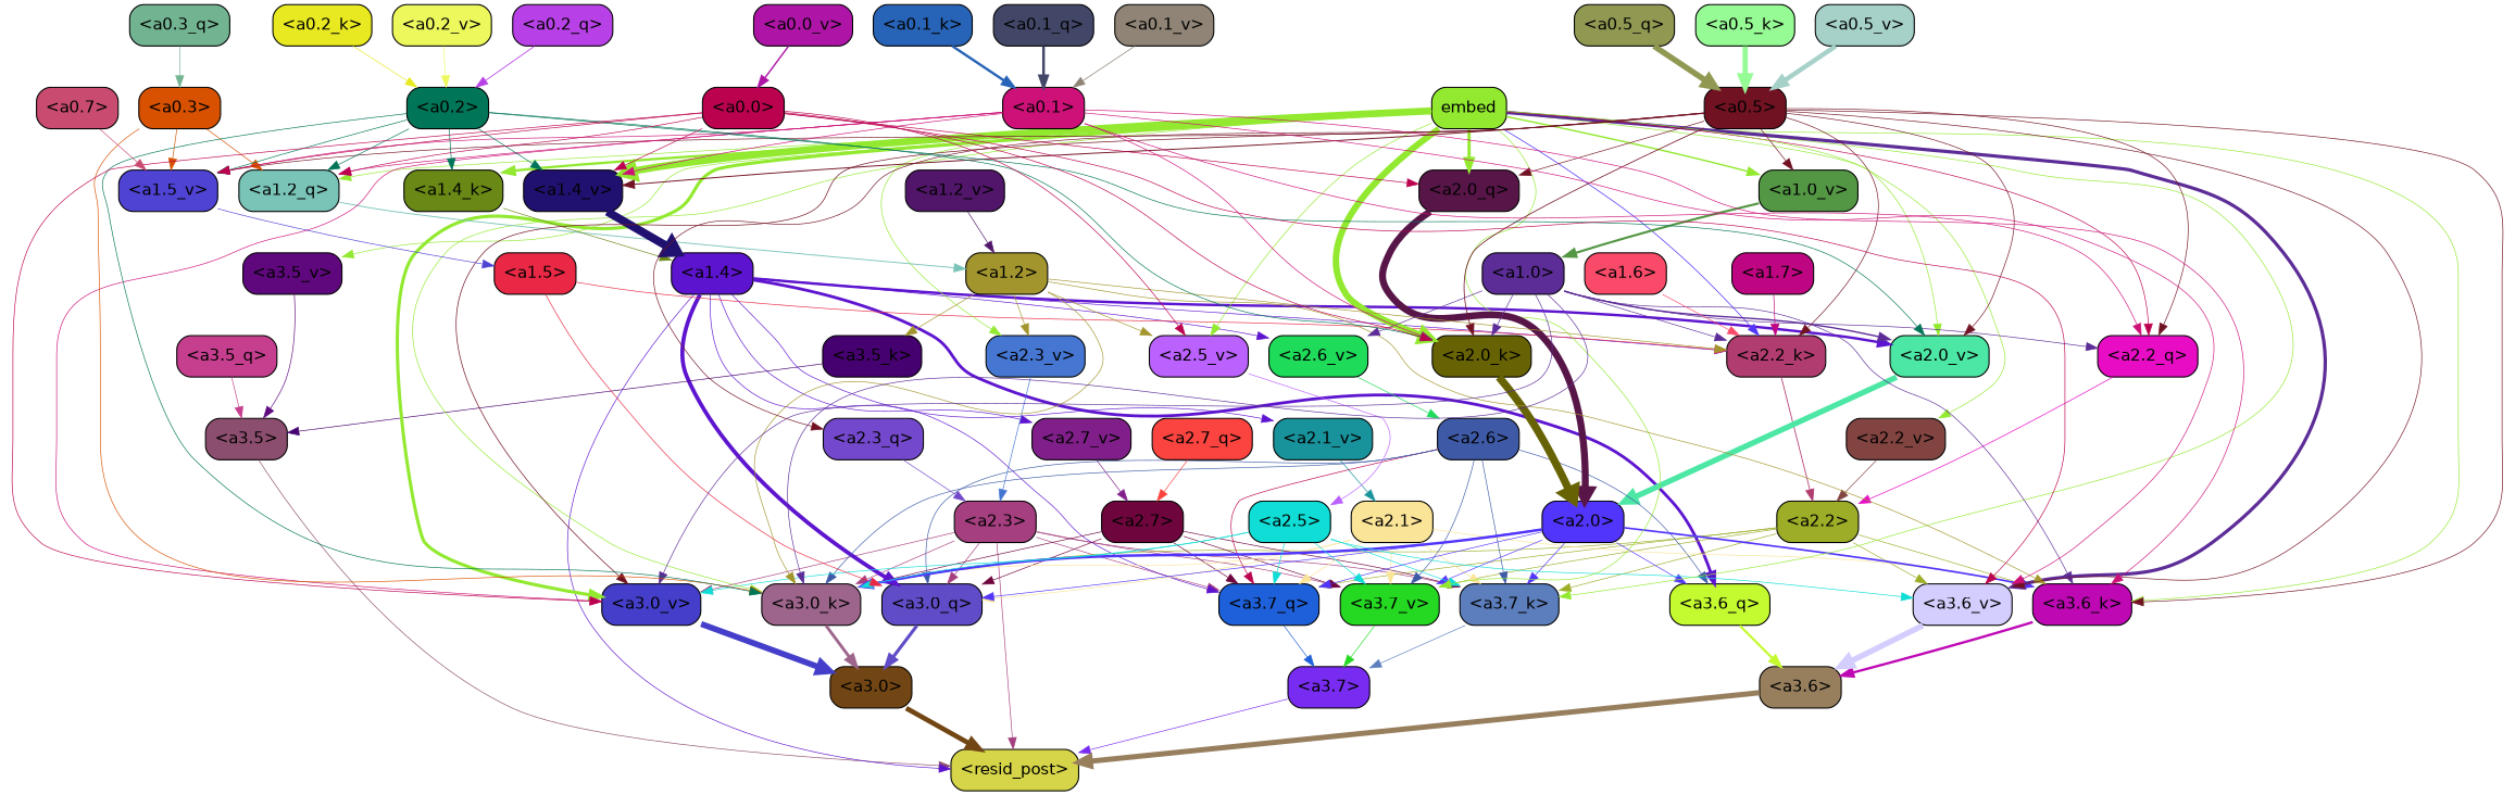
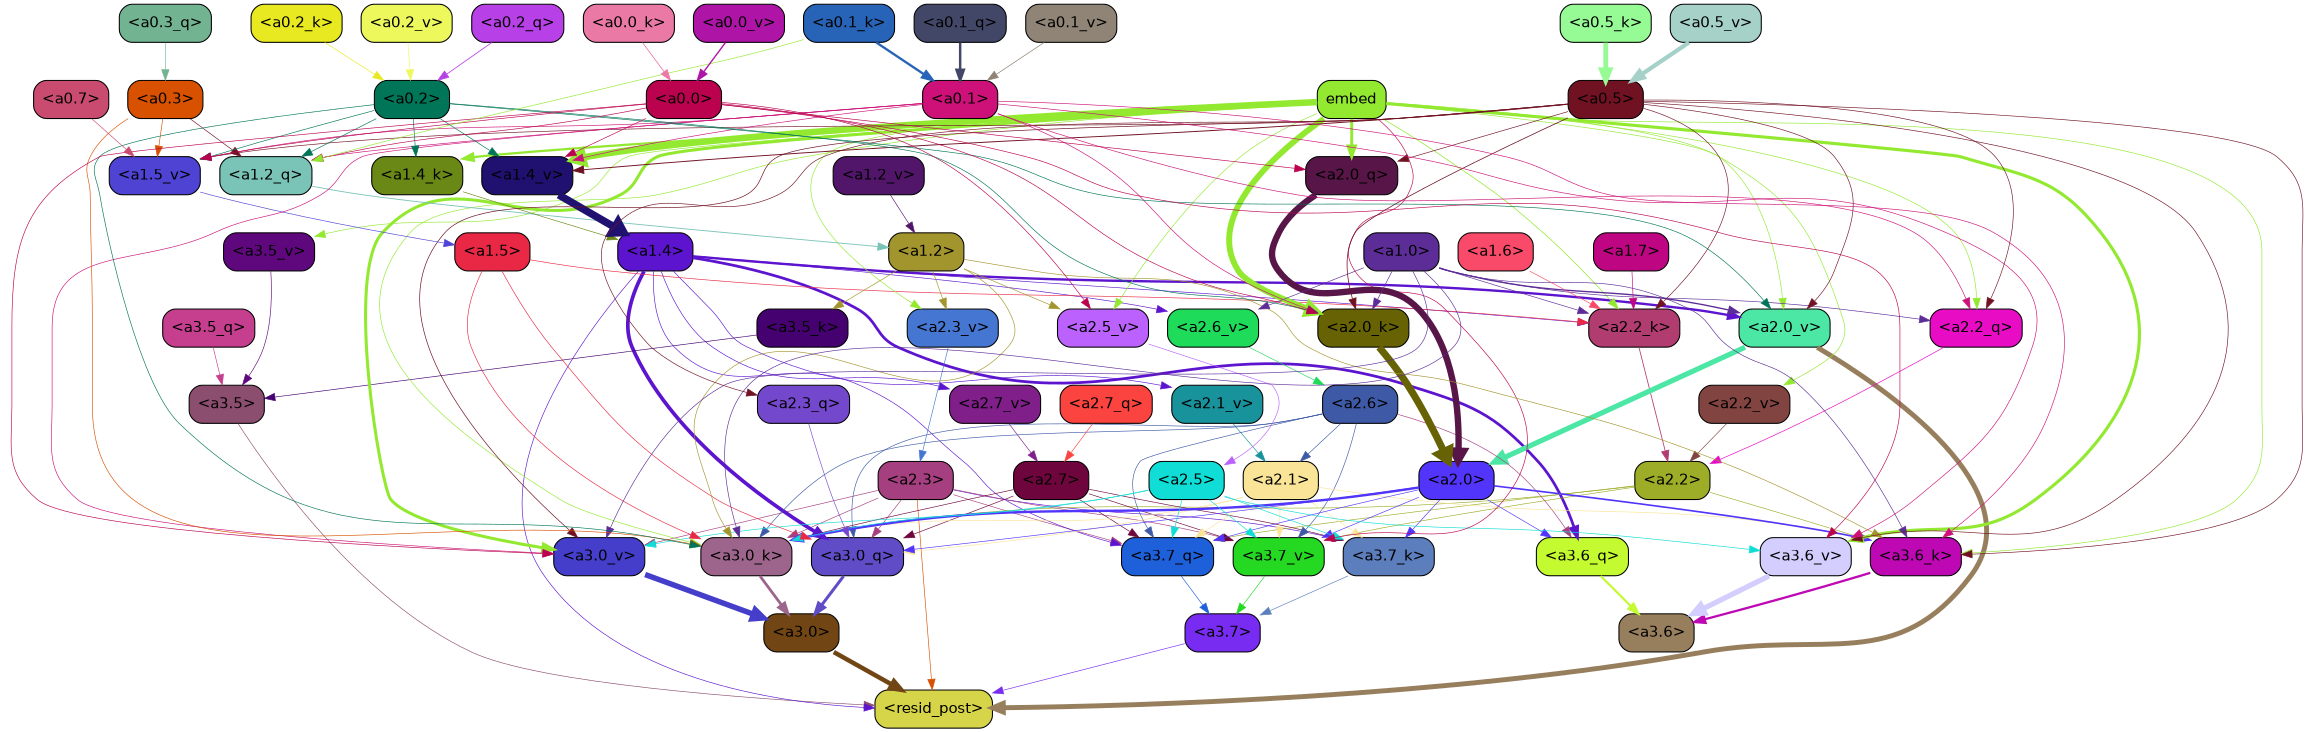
  strict digraph {
    splines=true
    node [color=black fontname=Helvetica shape=box style="filled, rounded"]
    edge [color="#92e930" penwidth=0.6]
    "<a3.7>" [fillcolor="#792cf1"]
    "<resid_post>" [fillcolor="#d6d549"]
    "<a3.6>" [fillcolor="#977f5e"]
    "<a3.5>" [fillcolor="#8c4e6e"]
    "<a3.0>" [fillcolor="#724614"]
    "<a2.3>" [fillcolor="#a53f7f"]
    "<a3.7_q>" [fillcolor="#1e60da"]
    "<a3.0_q>" [fillcolor="#604cc6"]
    "<a3.7_k>" [fillcolor="#5c7ebd"]
    "<a3.0_k>" [fillcolor="#9d658c"]
    "<a3.7_v>" [fillcolor="#25d923"]
    "<a3.0_v>" [fillcolor="#443eca"]
    "<a1.4>" [fillcolor="#5d14cf"]
    "<a3.6_q>" [fillcolor="#c4fa30"]
    "<a2.2_k>" [fillcolor="#b13c70"]
    "<a2.7_v>" [fillcolor="#801f8a"]
    "<a2.6_v>" [fillcolor="#1edb5a"]
    "<a2.1_v>" [fillcolor="#18929b"]
    "<a2.0_v>" [fillcolor="#4de7a5"]
    "<a2.2>" [fillcolor="#9dad27"]
    "<a2.7>" [fillcolor="#6e063d"]
    "<a2.6>" [fillcolor="#3e5aa7"]
    "<a2.1>" [fillcolor="#fae498"]
    "<a2.0>" [fillcolor="#5135fb"]
    "<a3.6_k>" [fillcolor="#be08b4"]
    "<a3.6_v>" [fillcolor="#d3cefd"]
    "<a3.5_q>" [fillcolor="#c63e8e"]
    "<a3.5_k>" [fillcolor="#450170"]
    "<a3.5_v>" [fillcolor="#5f087d"]
    "<a2.5>" [fillcolor="#10ddd5"]
    "<a1.5>" [fillcolor="#e82844"]
    embed [fillcolor="#92e930"]
    "<a2.2_q>" [fillcolor="#e80dc5"]
    "<a2.0_q>" [fillcolor="#581648"]
    "<a2.0_k>" [fillcolor="#676304"]
    "<a2.5_v>" [fillcolor="#ba61fe"]
    "<a2.3_v>" [fillcolor="#4576d1"]
    "<a2.2_v>" [fillcolor="#824441"]
    "<a1.2_q>" [fillcolor="#79c3b7"]
    "<a1.4_k>" [fillcolor="#698815"]
    "<a1.4_v>" [fillcolor="#201170"]
-   "<a1.0_v>" [fillcolor="#539644"]
    "<a1.2>" [fillcolor="#a3952d"]
    "<a1.0>" [fillcolor="#5c2c97"]
    "<a0.5>" [fillcolor="#711223"]
    "<a2.3_q>" [fillcolor="#7448cc"]
    "<a1.5_v>" [fillcolor="#4f43d4"]
    "<a0.1>" [fillcolor="#cd1178"]
    "<a0.3>" [fillcolor="#d75101"]
    "<a0.2>" [fillcolor="#017557"]
    "<a0.0>" [fillcolor="#bb024e"]
    "<a2.7_q>" [fillcolor="#fb443f"]
    "<a1.7>" [fillcolor="#bf0682"]
    "<a1.6>" [fillcolor="#f94b69"]
    "<a1.2_v>" [fillcolor="#51166a"]
    "<a0.7>" [fillcolor="#c94c70"]
-   "<a0.5_q>" [fillcolor="#919852"]
    "<a0.3_q>" [fillcolor="#72b491"]
    "<a0.2_q>" [fillcolor="#b741e6"]
    "<a0.1_q>" [fillcolor="#424768"]
    "<a0.5_k>" [fillcolor="#97fb95"]
    "<a0.2_k>" [fillcolor="#e8e921"]
    "<a0.1_k>" [fillcolor="#2763b6"]
+   "<a0.0_k>" [fillcolor="#eb79a6"]
    "<a0.5_v>" [fillcolor="#a5d1c9"]
    "<a0.2_v>" [fillcolor="#edf85d"]
    "<a0.1_v>" [fillcolor="#8f8476"]
    "<a0.0_v>" [fillcolor="#ae15a6"]
    "<a3.7>" -> "<resid_post>" [color="#792cf1"]
-   "<a3.6>" -> "<resid_post>" [color="#977f5e" penwidth=4.6696330308914185]
+   "<a2.0_v>" -> "<resid_post>" [color="#977f5e" penwidth=4.6696330308914185]
    "<a3.5>" -> "<resid_post>" [color="#8c4e6e"]
    "<a3.0>" -> "<resid_post>" [color="#724614" penwidth=4.282557368278503]
-   "<a2.3>" -> "<resid_post>" [color="#a53f7f"]
+   "<a2.3>" -> "<resid_post>" [color="#d75101"]
    "<a2.3>" -> "<a3.7_q>" [color="#a53f7f"]
    "<a2.3>" -> "<a3.0_q>" [color="#a53f7f"]
-   "<a2.3>" -> "<a3.7_k>" [color="#a53f7f"]
+   "<a2.3>" -> "<a3.7_k>" [color="#5d14cf"]
    "<a2.3>" -> "<a3.0_k>" [color="#a53f7f"]
    "<a2.3>" -> "<a3.7_v>" [color="#a53f7f"]
    "<a2.3>" -> "<a3.0_v>" [color="#a53f7f"]
    "<a3.7_q>" -> "<a3.7>" [color="#1e60da"]
    "<a3.0_q>" -> "<a3.0>" [color="#604cc6" penwidth=2.8638100624084473]
    "<a3.7_k>" -> "<a3.7>" [color="#5c7ebd"]
    "<a3.0_k>" -> "<a3.0>" [color="#9d658c" penwidth=2.6274144649505615]
    "<a3.7_v>" -> "<a3.7>" [color="#25d923"]
    "<a3.0_v>" -> "<a3.0>" [color="#443eca" penwidth=5.188832879066467]
    "<a1.4>" -> "<resid_post>" [color="#5d14cf"]
    "<a1.4>" -> "<a3.7_q>" [color="#5d14cf"]
    "<a1.4>" -> "<a3.0_q>" [color="#5d14cf" penwidth=3.4971605762839317]
    "<a1.4>" -> "<a3.6_q>" [color="#5d14cf" penwidth=2.6073555648326874]
    "<a1.4>" -> "<a2.2_k>" [color="#5d14cf"]
    "<a1.4>" -> "<a2.7_v>" [color="#5d14cf"]
    "<a1.4>" -> "<a2.6_v>" [color="#5d14cf"]
    "<a1.4>" -> "<a2.1_v>" [color="#5d14cf"]
    "<a1.4>" -> "<a2.0_v>" [color="#5d14cf" penwidth=2.268670678138733]
    "<a3.6_q>" -> "<a3.6>" [color="#c4fa30" penwidth=2.03758105635643]
    "<a2.2_k>" -> "<a2.2>" [color="#b13c70" penwidth=0.7764816284179688]
    "<a2.7_v>" -> "<a2.7>" [color="#801f8a"]
    "<a2.6_v>" -> "<a2.6>" [color="#1edb5a"]
    "<a2.1_v>" -> "<a2.1>" [color="#18929b"]
    "<a2.0_v>" -> "<a2.0>" [color="#4de7a5" penwidth=4.906715989112854]
    "<a2.2>" -> "<a3.7_q>" [color="#9dad27"]
-   "<a2.2>" -> "<a3.7_k>" [color="#9dad27"]
    "<a2.2>" -> "<a3.0_k>" [color="#9dad27"]
    "<a2.2>" -> "<a3.7_v>" [color="#9dad27"]
    "<a2.2>" -> "<a3.6_k>" [color="#9dad27"]
-   "<a2.2>" -> "<a3.6_v>" [color="#9dad27"]
    "<a2.7>" -> "<a3.7_q>" [color="#6e063d"]
    "<a2.7>" -> "<a3.0_q>" [color="#6e063d"]
    "<a2.7>" -> "<a3.7_k>" [color="#6e063d"]
    "<a2.7>" -> "<a3.0_k>" [color="#6e063d"]
    "<a2.7>" -> "<a3.7_v>" [color="#6e063d"]
-   "<a2.6>" -> "<a3.7_q>" [color="#bb024e"]
+   "<a2.6>" -> "<a3.7_q>" [color="#3e5aa7"]
    "<a2.6>" -> "<a3.0_q>" [color="#3e5aa7"]
-   "<a2.6>" -> "<a3.7_k>" [color="#3e5aa7"]
+   "<a2.6>" -> "<a2.1>" [color="#3e5aa7"]
    "<a2.6>" -> "<a3.0_k>" [color="#3e5aa7"]
    "<a2.6>" -> "<a3.7_v>" [color="#3e5aa7"]
-   "<a2.6>" -> "<a3.6_q>" [color="#3e5aa7"]
+   "<a2.6>" -> "<a3.6_q>" [color="#a53f7f"]
    "<a2.1>" -> "<a3.7_q>" [color="#fae498"]
    "<a2.1>" -> "<a3.0_q>" [color="#fae498"]
    "<a2.1>" -> "<a3.7_k>" [color="#fae498"]
    "<a2.1>" -> "<a3.0_k>" [color="#fae498"]
    "<a2.1>" -> "<a3.7_v>" [color="#fae498"]
    "<a2.1>" -> "<a3.6_k>" [color="#fae498"]
    "<a2.0>" -> "<a3.7_q>" [color="#5135fb"]
    "<a2.0>" -> "<a3.0_q>" [color="#5135fb"]
    "<a2.0>" -> "<a3.7_k>" [color="#5135fb"]
    "<a2.0>" -> "<a3.0_k>" [color="#5135fb" penwidth=2.270527422428131]
    "<a2.0>" -> "<a3.7_v>" [color="#5135fb"]
    "<a2.0>" -> "<a3.6_q>" [color="#5135fb"]
    "<a2.0>" -> "<a3.6_k>" [color="#5135fb" penwidth=1.5568191409111023]
    "<a3.6_k>" -> "<a3.6>" [color="#be08b4" penwidth=2.174198240041733]
    "<a3.6_v>" -> "<a3.6>" [color="#d3cefd" penwidth=5.002329230308533]
    "<a3.5_q>" -> "<a3.5>" [color="#c63e8e"]
    "<a3.5_k>" -> "<a3.5>" [color="#450170"]
    "<a3.5_v>" -> "<a3.5>" [color="#5f087d"]
    "<a2.5>" -> "<a3.7_q>" [color="#10ddd5"]
    "<a2.5>" -> "<a3.7_k>" [color="#10ddd5"]
    "<a2.5>" -> "<a3.0_k>" [color="#10ddd5"]
    "<a2.5>" -> "<a3.7_v>" [color="#10ddd5"]
    "<a2.5>" -> "<a3.0_v>" [color="#10ddd5"]
    "<a2.5>" -> "<a3.6_v>" [color="#10ddd5"]
    "<a1.5>" -> "<a3.0_q>" [color="#e82844"]
+   "<a1.5>" -> "<a3.0_k>" [color="#e82844"]
    "<a1.5>" -> "<a2.2_k>" [color="#e82844"]
-   embed -> "<a3.7_k>"
    embed -> "<a3.0_k>"
-   embed -> "<a3.7_v>"
+   embed -> "<a3.7_v>" [color="#bb024e"]
    embed -> "<a3.0_v>" [penwidth=2.8686431646347046]
-   embed -> "<a2.2_k>" [color="#5135fb" penwidth=0.67606520652771]
+   embed -> "<a2.2_k>" [penwidth=0.67606520652771]
    embed -> "<a2.0_v>"
    embed -> "<a3.6_k>"
-   embed -> "<a3.6_v>" [color="#5c2c97" penwidth=2.9588699340820312]
+   embed -> "<a3.6_v>" [penwidth=2.9588699340820312]
    embed -> "<a3.5_v>"
-   embed -> "<a2.2_q>" [color="#bb024e"]
+   embed -> "<a2.2_q>"
    embed -> "<a2.0_q>" [penwidth=2.7617180347442627]
    embed -> "<a2.0_k>" [penwidth=5.615107178688049]
    embed -> "<a2.5_v>"
    embed -> "<a2.3_v>"
    embed -> "<a2.2_v>"
-   embed -> "<a1.2_q>"
+   "<a0.1_k>" -> "<a1.2_q>"
    embed -> "<a1.4_k>" [penwidth=2.1468217372894287]
    embed -> "<a1.4_v>" [penwidth=6.189999580383301]
-   embed -> "<a1.0_v>" [penwidth=1.3123979568481445]
    "<a2.2_q>" -> "<a2.2>" [color="#e80dc5" penwidth=0.6340763568878174]
    "<a2.0_q>" -> "<a2.0>" [color="#581648" penwidth=6.0160088539123535]
    "<a2.0_k>" -> "<a2.0>" [color="#676304" penwidth=6.773025274276733]
    "<a2.5_v>" -> "<a2.5>" [color="#ba61fe"]
    "<a2.3_v>" -> "<a2.3>" [color="#4576d1"]
    "<a2.2_v>" -> "<a2.2>" [color="#824441"]
    "<a1.2_q>" -> "<a1.2>" [color="#79c3b7" penwidth=0.836545467376709]
    "<a1.4_k>" -> "<a1.4>" [color="#698815"]
    "<a1.4_v>" -> "<a1.4>" [color="#201170" penwidth=7.093163728713989]
-   "<a1.0_v>" -> "<a1.0>" [color="#539644" penwidth=1.9666723012924194]
    "<a1.2>" -> "<a3.0_k>" [color="#a3952d"]
-   "<a1.2>" -> "<a2.2_k>" [color="#a3952d"]
    "<a1.2>" -> "<a3.6_k>" [color="#a3952d"]
    "<a1.2>" -> "<a3.5_k>" [color="#a3952d"]
    "<a1.2>" -> "<a2.5_v>" [color="#a3952d"]
    "<a1.2>" -> "<a2.3_v>" [color="#a3952d"]
    "<a1.0>" -> "<a3.0_k>" [color="#5c2c97"]
    "<a1.0>" -> "<a3.0_v>" [color="#5c2c97"]
    "<a1.0>" -> "<a2.2_k>" [color="#5c2c97"]
    "<a1.0>" -> "<a2.6_v>" [color="#5c2c97"]
    "<a1.0>" -> "<a2.0_v>" [color="#5c2c97" penwidth=1.27996826171875]
    "<a1.0>" -> "<a3.6_k>" [color="#5c2c97"]
    "<a1.0>" -> "<a2.2_q>" [color="#5c2c97"]
    "<a1.0>" -> "<a2.0_k>" [color="#5c2c97"]
    "<a0.5>" -> "<a3.0_v>" [color="#711223" penwidth=0.6421224474906921]
    "<a0.5>" -> "<a2.2_k>" [color="#711223"]
    "<a0.5>" -> "<a2.0_v>" [color="#711223"]
    "<a0.5>" -> "<a3.6_k>" [color="#711223"]
    "<a0.5>" -> "<a3.6_v>" [color="#711223"]
    "<a0.5>" -> "<a2.2_q>" [color="#711223"]
    "<a0.5>" -> "<a2.0_q>" [color="#711223"]
    "<a0.5>" -> "<a2.0_k>" [color="#711223" penwidth=0.7151575088500977]
    "<a0.5>" -> "<a1.4_v>" [color="#711223" penwidth=0.8927993774414062]
-   "<a0.5>" -> "<a1.0_v>" [color="#711223"]
    "<a0.5>" -> "<a2.3_q>" [color="#711223"]
    "<a0.5>" -> "<a1.5_v>" [color="#711223"]
-   "<a2.3_q>" -> "<a2.3>" [color="#7448cc"]
+   "<a2.3_q>" -> "<a3.0_q>" [color="#7448cc"]
    "<a1.5_v>" -> "<a1.5>" [color="#4f43d4"]
    "<a0.1>" -> "<a3.0_v>" [color="#cd1178"]
    "<a0.1>" -> "<a3.6_k>" [color="#cd1178"]
    "<a0.1>" -> "<a3.6_v>" [color="#cd1178"]
    "<a0.1>" -> "<a2.2_q>" [color="#cd1178"]
    "<a0.1>" -> "<a2.0_k>" [color="#cd1178"]
    "<a0.1>" -> "<a1.2_q>" [color="#cd1178"]
    "<a0.1>" -> "<a1.4_v>" [color="#cd1178"]
    "<a0.1>" -> "<a1.5_v>" [color="#cd1178"]
    "<a0.3>" -> "<a3.0_k>" [color="#d75101"]
-   "<a0.3>" -> "<a1.2_q>" [color="#d75101"]
+   "<a0.3>" -> "<a1.2_q>" [color="#711223"]
    "<a0.3>" -> "<a1.5_v>" [color="#d75101"]
    "<a0.2>" -> "<a3.0_k>" [color="#017557"]
    "<a0.2>" -> "<a2.0_v>" [color="#017557"]
    "<a0.2>" -> "<a2.0_k>" [color="#017557"]
    "<a0.2>" -> "<a1.2_q>" [color="#017557"]
    "<a0.2>" -> "<a1.4_k>" [color="#017557"]
    "<a0.2>" -> "<a1.4_v>" [color="#017557"]
    "<a0.2>" -> "<a1.5_v>" [color="#017557"]
    "<a0.0>" -> "<a3.0_v>" [color="#bb024e"]
    "<a0.0>" -> "<a3.6_v>" [color="#bb024e"]
    "<a0.0>" -> "<a2.0_q>" [color="#bb024e"]
    "<a0.0>" -> "<a2.0_k>" [color="#bb024e"]
    "<a0.0>" -> "<a2.5_v>" [color="#bb024e"]
    "<a0.0>" -> "<a1.2_q>" [color="#bb024e"]
    "<a0.0>" -> "<a1.4_v>" [color="#bb024e"]
    "<a0.0>" -> "<a1.5_v>" [color="#bb024e"]
    "<a2.7_q>" -> "<a2.7>" [color="#fb443f"]
    "<a1.7>" -> "<a2.2_k>" [color="#bf0682"]
    "<a1.6>" -> "<a2.2_k>" [color="#f94b69"]
    "<a1.2_v>" -> "<a1.2>" [color="#51166a"]
    "<a0.7>" -> "<a1.5_v>" [color="#c94c70"]
-   "<a0.5_q>" -> "<a0.5>" [color="#919852" penwidth=5.0559651255607605]
    "<a0.3_q>" -> "<a0.3>" [color="#72b491"]
    "<a0.2_q>" -> "<a0.2>" [color="#b741e6" penwidth=0.7587676048278809]
    "<a0.1_q>" -> "<a0.1>" [color="#424768" penwidth=2.3103086948394775]
    "<a0.5_k>" -> "<a0.5>" [color="#97fb95" penwidth=4.577519536018372]
    "<a0.2_k>" -> "<a0.2>" [color="#e8e921"]
    "<a0.1_k>" -> "<a0.1>" [color="#2763b6" penwidth=2.2273199558258057]
+   "<a0.0_k>" -> "<a0.0>" [color="#eb79a6" penwidth=0.7703166007995605]
    "<a0.5_v>" -> "<a0.5>" [color="#a5d1c9" penwidth=4.062177300453186]
    "<a0.2_v>" -> "<a0.2>" [color="#edf85d"]
    "<a0.1_v>" -> "<a0.1>" [color="#8f8476" penwidth=0.654442310333252]
    "<a0.0_v>" -> "<a0.0>" [color="#ae15a6" penwidth=1.307939052581787]
  }
